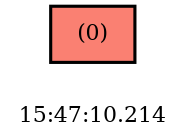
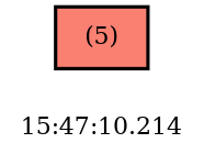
  digraph {
    label="15:47:10.214"
-   n1 [color=black fontcolor=black label="(0)" shape=rectangle style="bold,filled" fillcolor=salmon]
+   n1 [color=black fontcolor=black label="(5)" shape=rectangle style="bold,filled" fillcolor=salmon]
  }
